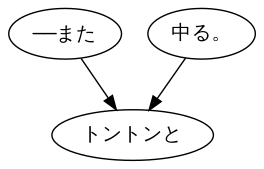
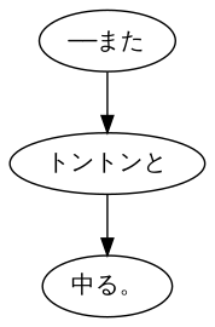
  digraph {
    fontname="Courier Prime"
    node [fontname="Courier Prime"]
    edge [fontname="Courier Prime"]
    n1 [label="——また"]
    n2 [label="トントンと"]
    n3 [label="中る。"]
    n1 -> n2
-   n3 -> n2
+   n2 -> n3
  }
